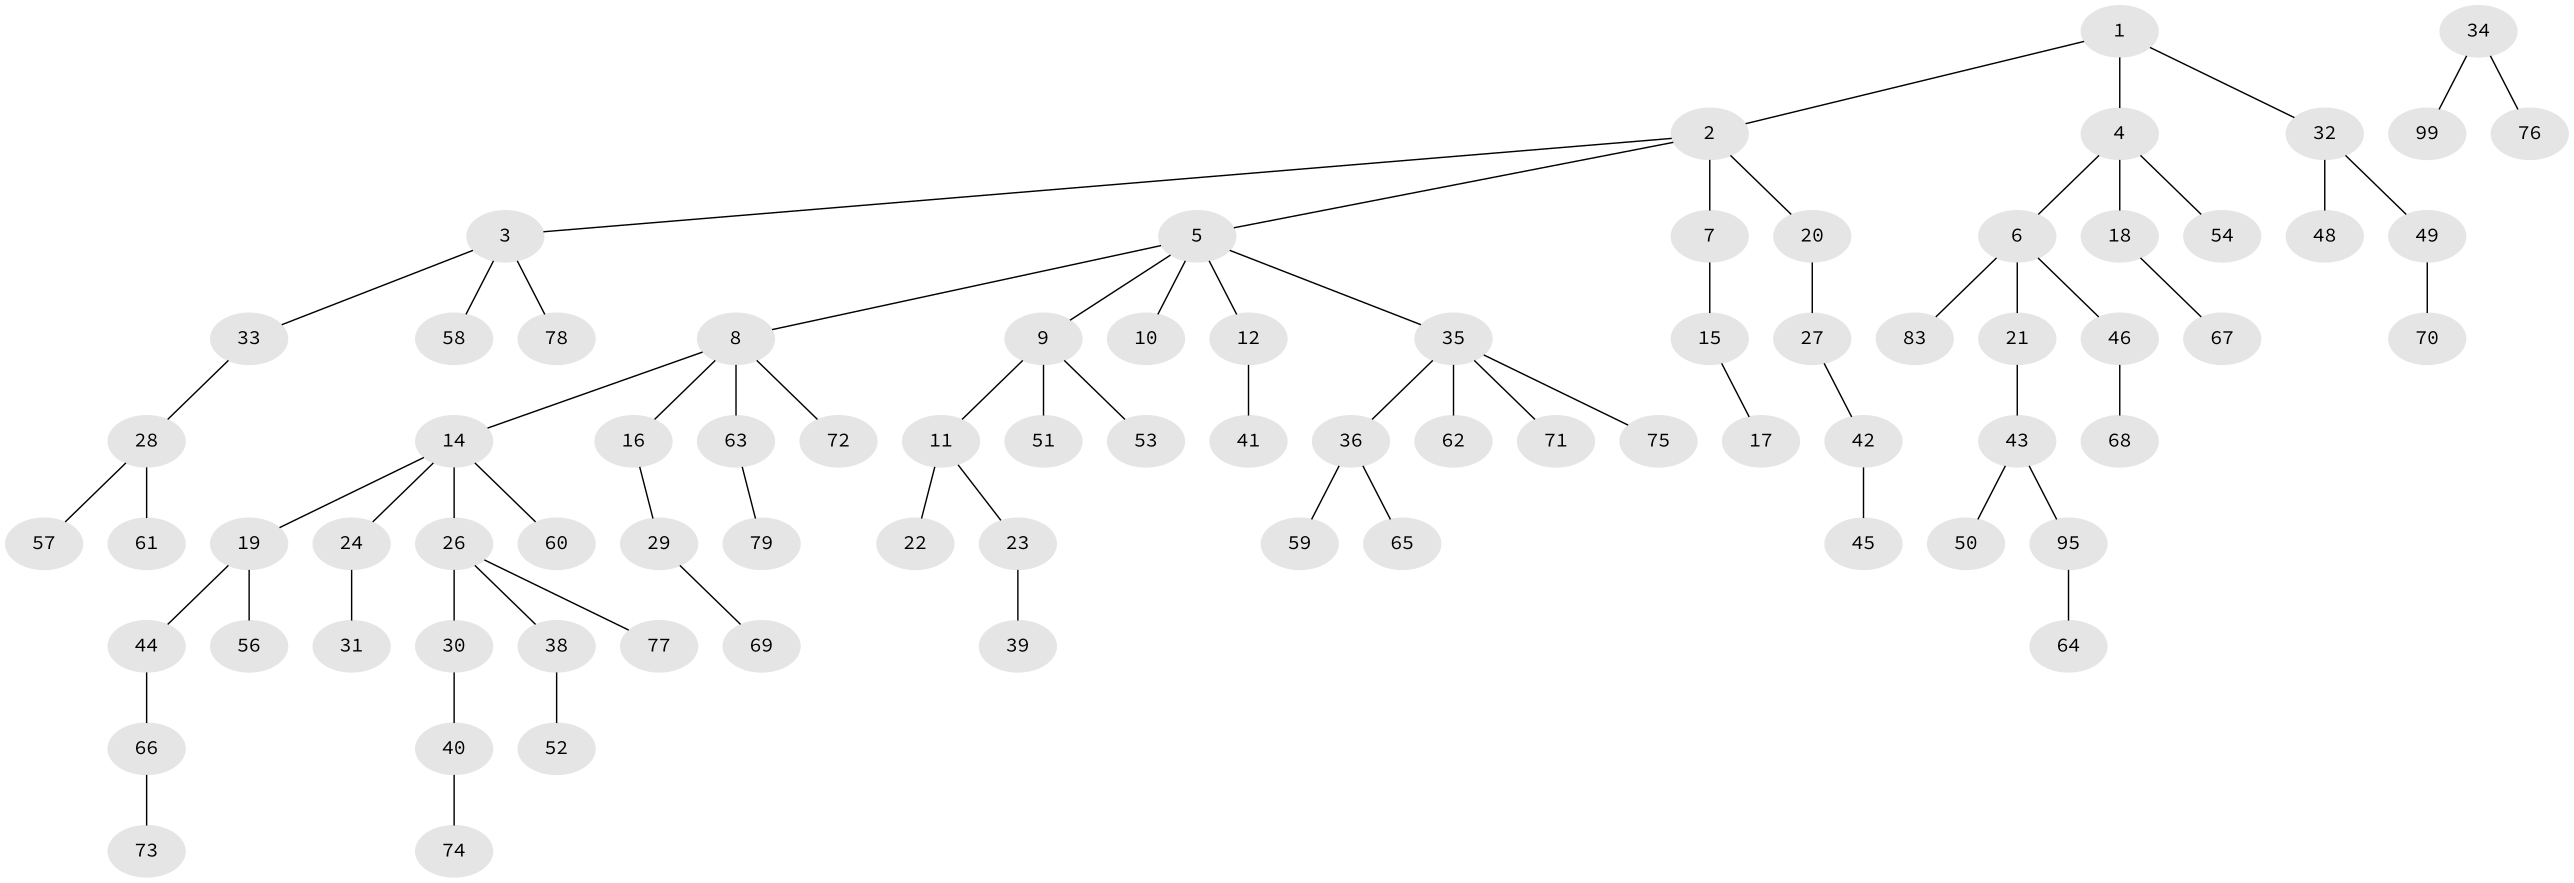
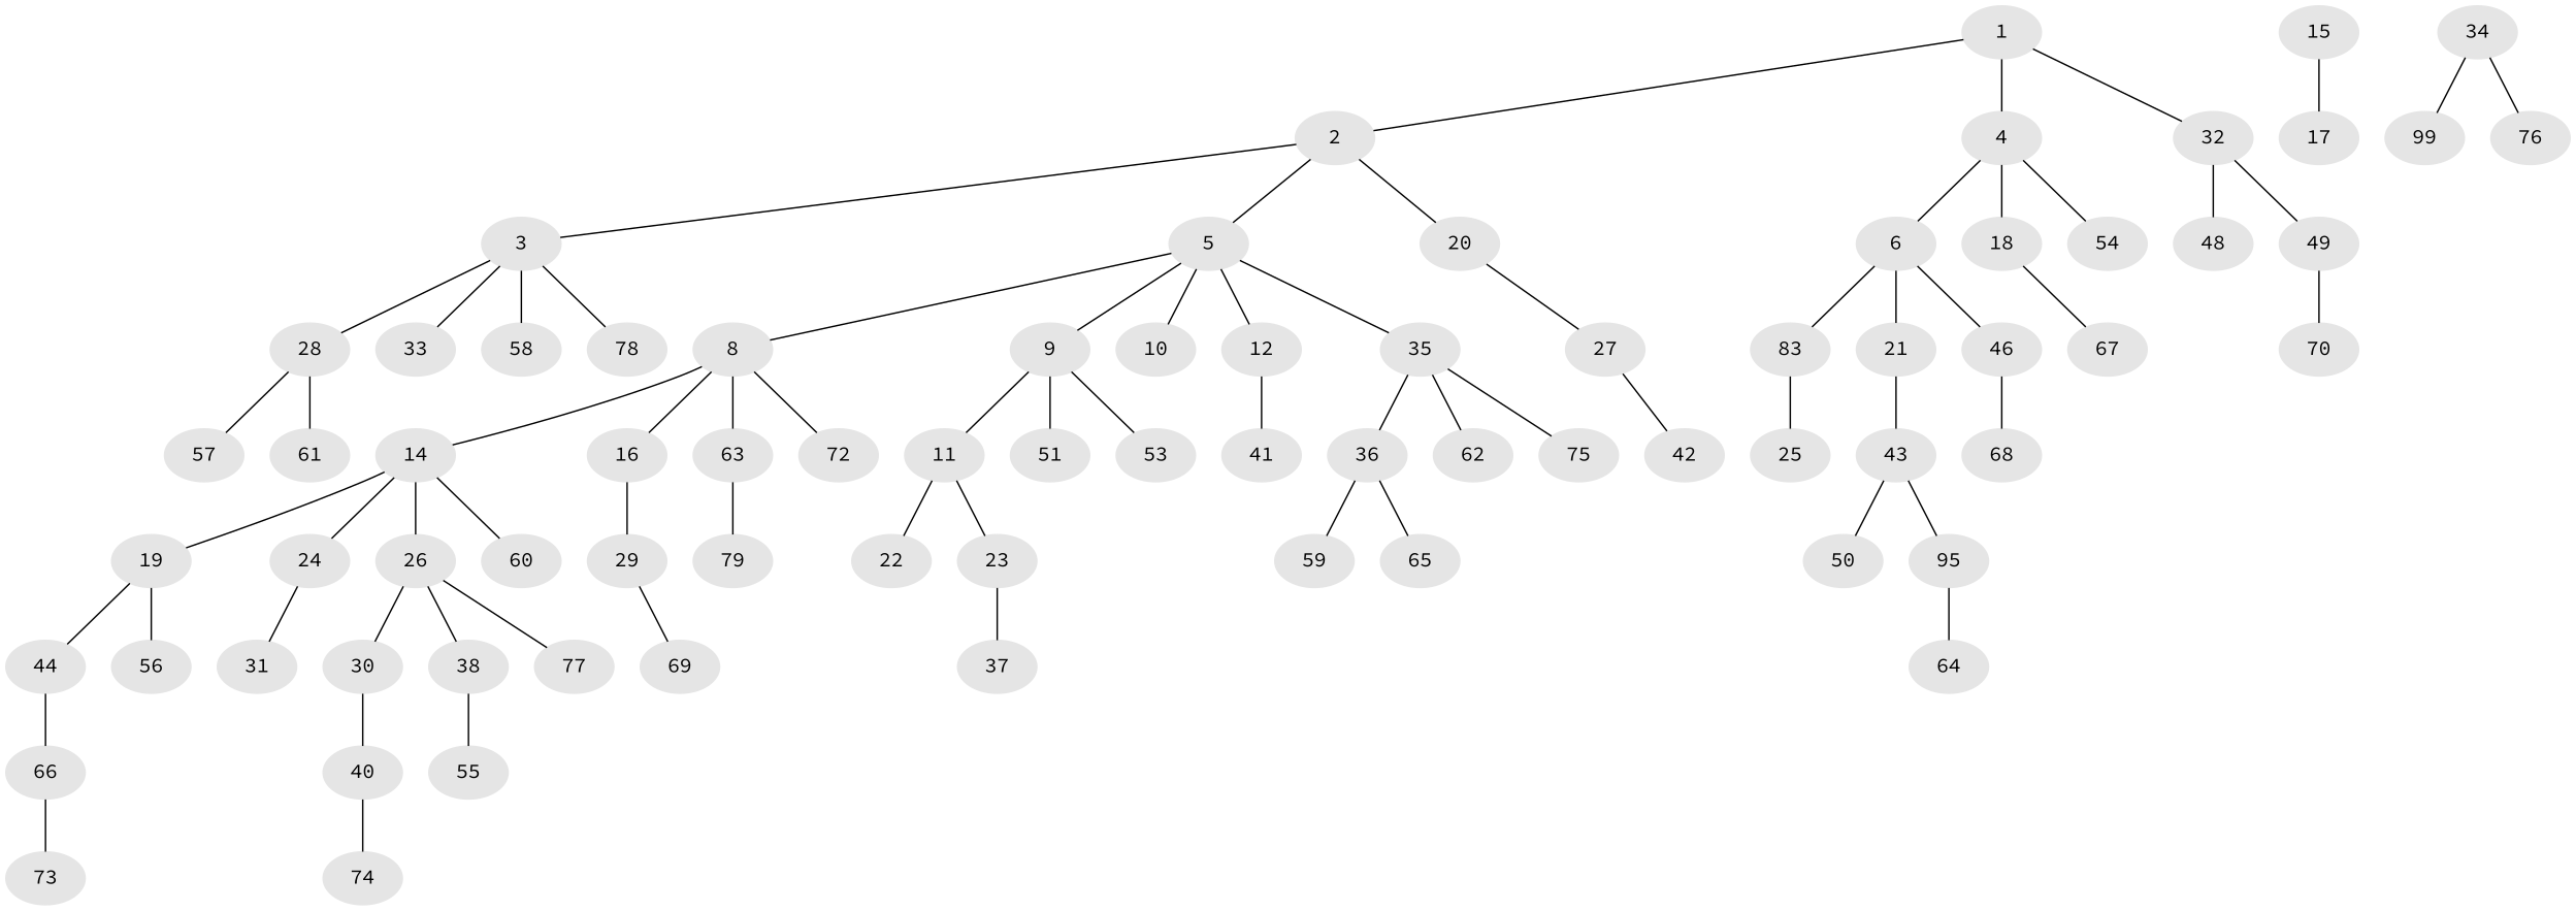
  graph {
    fontname="Source Code Pro"
    node [color=gray90 fontname="Source Code Pro" style=filled]
    edge [fontname="Source Code Pro"]
    1
    2
    4
    32
    3
    5
-   7
    20
    6
    18
    54
    48
    49
    28
    33
    58
    78
    8
    9
    10
    12
    35
    15
    27
    57
    61
    n27 [label=83]
    21
    46
    67
    14
    16
    63
    72
    11
    51
    53
    41
    36
    62
-   71
    75
+   25
    43
    68
    17
    19
    24
    26
    60
    29
    79
    22
    23
-   37 [label=39]
+   37
    44
    56
    31
    30
    38
    77
    n62 [label=99]
    34
    76
    69
    66
    42
    50
    n69 [label=95]
    40
-   52
-   45
+   52 [label=55]
    74
    70
    59
    65
    64
    73
    1 -- 2
    1 -- 4
    1 -- 32
    2 -- 3
    2 -- 5
-   2 -- 7
    2 -- 20
    4 -- 6
    4 -- 18
    4 -- 54
    32 -- 48
    32 -- 49
-   33 -- 28
+   3 -- 28
    3 -- 33
    3 -- 58
    3 -- 78
    5 -- 8
    5 -- 9
    5 -- 10
    5 -- 12
    5 -- 35
-   7 -- 15
    20 -- 27
    6 -- n27
    6 -- 21
    6 -- 46
    18 -- 67
    49 -- 70
    28 -- 57
    28 -- 61
    8 -- 14
    8 -- 16
    8 -- 63
    8 -- 72
    9 -- 11
    9 -- 51
    9 -- 53
    12 -- 41
    35 -- 36
    35 -- 62
-   35 -- 71
    35 -- 75
    15 -- 17
    27 -- 42
+   n27 -- 25
    21 -- 43
    46 -- 68
    14 -- 19
    14 -- 24
    14 -- 26
    14 -- 60
    16 -- 29
    63 -- 79
    11 -- 22
    11 -- 23
    36 -- 59
    36 -- 65
    43 -- 50
    43 -- n69
    19 -- 44
    19 -- 56
    24 -- 31
    26 -- 30
    26 -- 38
    26 -- 77
    29 -- 69
    23 -- 37
    44 -- 66
    30 -- 40
    38 -- 52
    34 -- n62
    34 -- 76
    66 -- 73
-   42 -- 45
    n69 -- 64
    40 -- 74
  }
